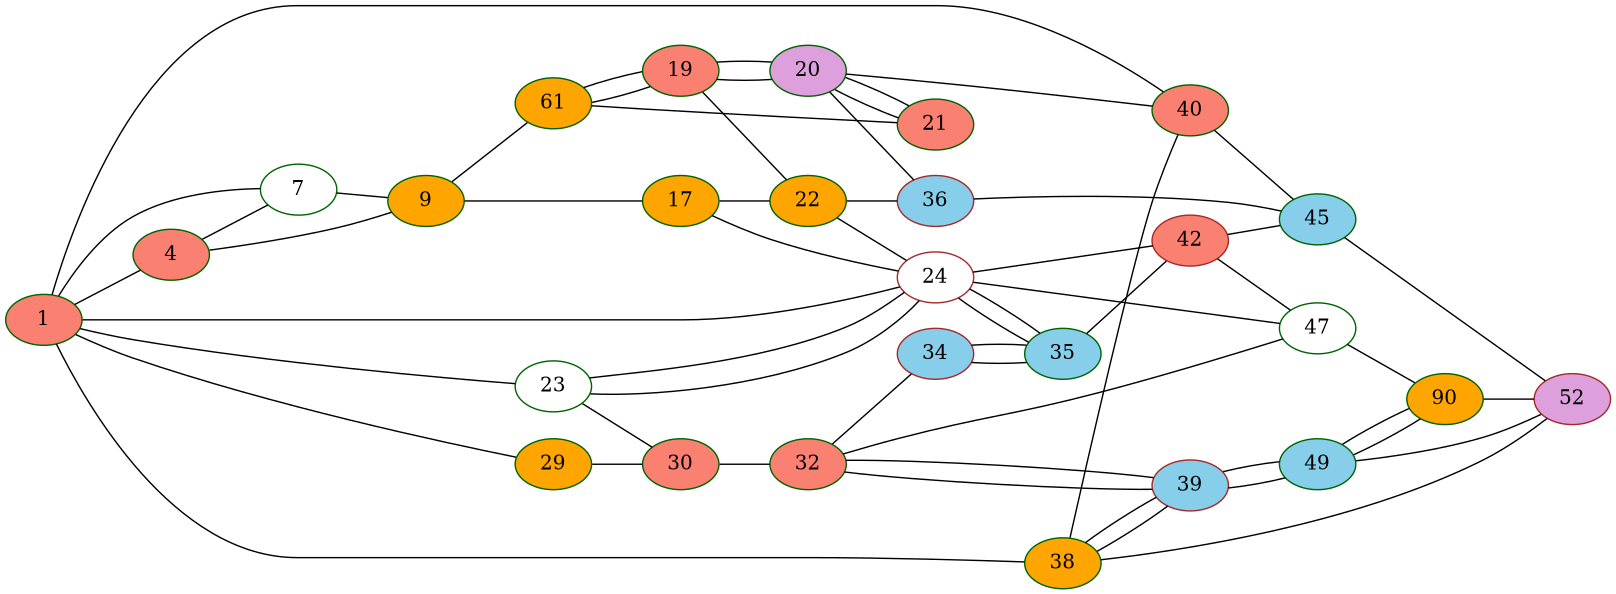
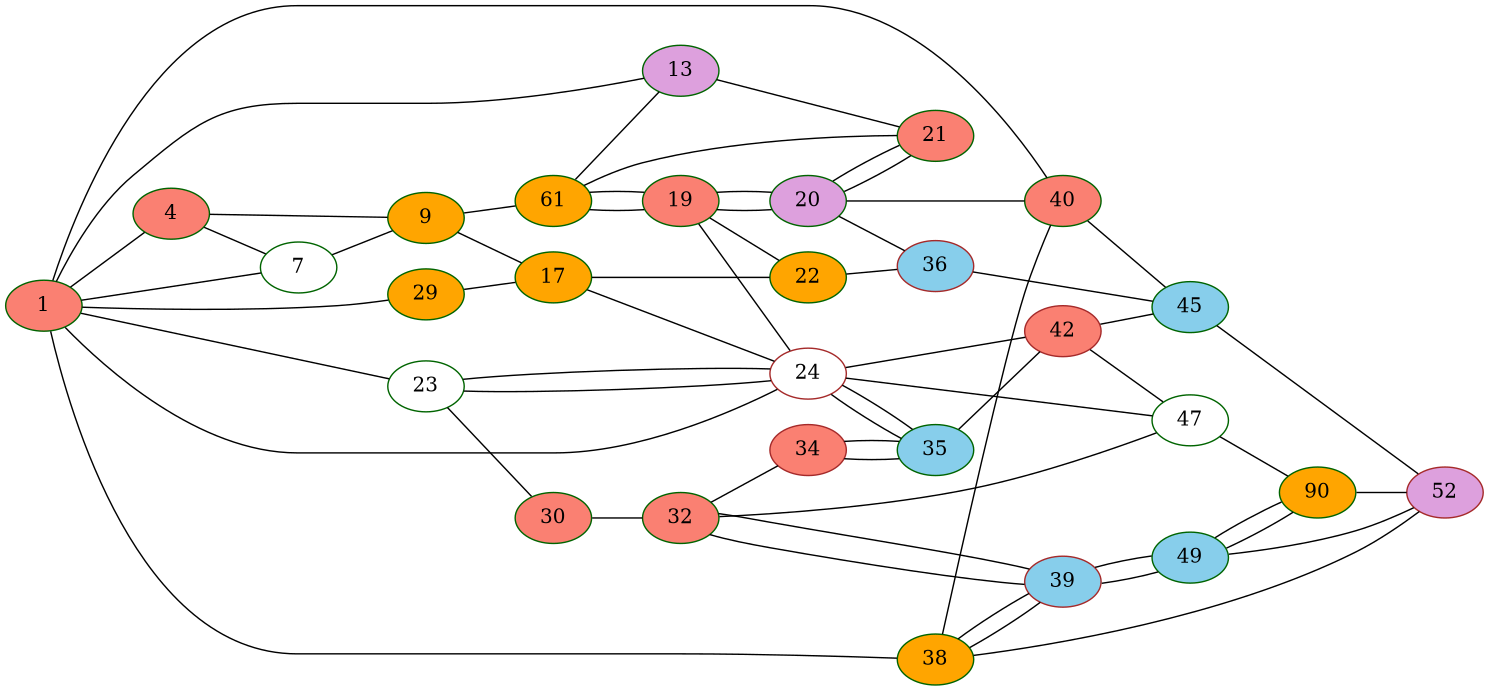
  graph {
    rankdir=LR
    node [color=darkgreen fillcolor=salmon style=filled]
    1 [super="+2+5"]
    4 [super="+8"]
    7 [fillcolor=white]
+   13 [fillcolor=plum]
    23 [fillcolor=white]
    24 [color=brown fillcolor=white super="+25"]
    29 [fillcolor=orange]
    38 [fillcolor=orange]
    40 [super="+51"]
    9 [fillcolor=orange super="+10+14"]
    21
    30 [super="+31"]
    35 [fillcolor=skyblue super="+41"]
    42 [color=brown super="+44"]
    47 [fillcolor=white super="+48"]
    39 [color=brown fillcolor=skyblue]
    52 [color=brown fillcolor=plum super="+55"]
    45 [fillcolor=skyblue super="+46+53"]
    n19 [fillcolor=orange label=61 super="+12"]
    17 [fillcolor=orange super="+18"]
    19
    22 [fillcolor=orange super="+28"]
    20 [fillcolor=plum super="+37"]
    36 [color=brown fillcolor=skyblue]
    32 [super="+33"]
-   34 [color=brown fillcolor=skyblue]
+   34 [color=brown]
    49 [fillcolor=skyblue]
    n28 [fillcolor=orange label=90]
    1 -- 4
    1 -- 7
+   1 -- 13
    1 -- 23
    1 -- 24
    1 -- 29
    1 -- 38
    1 -- 40
    4 -- 7
    4 -- 9
    7 -- 9
+   13 -- 21
    23 -- 24
    23 -- 24
    23 -- 30
    24 -- 35
    24 -- 35
    24 -- 42
    24 -- 47
-   29 -- 30 [weight=2]
+   29 -- 17 [weight=2]
    38 -- 40
    38 -- 39
    38 -- 39
    38 -- 52
    40 -- 45 [weight=2]
    9 -- n19
    9 -- 17 [weight=2]
    30 -- 32
    35 -- 42
    42 -- 47
    42 -- 45
    47 -- n28
    39 -- 49
    39 -- 49
    45 -- 52 [weight=2]
+   n19 -- 13
    n19 -- 21
    n19 -- 19
    n19 -- 19
    17 -- 24
    17 -- 22
    19 -- 22
    19 -- 20
    19 -- 20
-   22 -- 24
+   19 -- 24
    22 -- 36
    20 -- 40
    20 -- 21
    20 -- 21
    20 -- 36
    36 -- 45
    32 -- 47
    32 -- 39
    32 -- 39
    32 -- 34
    34 -- 35 [weight=2]
    34 -- 35
    49 -- 52
    49 -- n28
    49 -- n28
    n28 -- 52
  }
